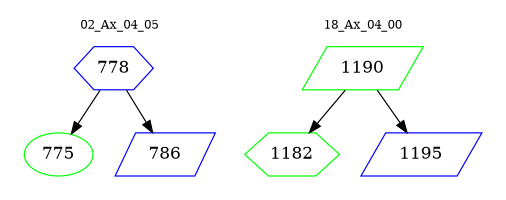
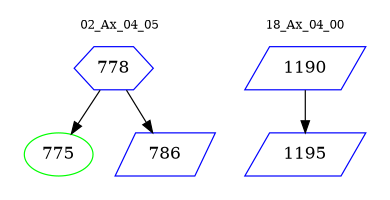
  digraph {
    node [color=blue shape=parallelogram]
    edge [color=black]
    n1 [label=778 shape=hexagon]
    n2 [color=green label=775 shape=ellipse]
    n3 [label=786]
-   n4 [color=green label=1190]
-   n5 [color=green label=1182 shape=hexagon]
+   n4 [label=1190]
    n6 [label=1195]
    subgraph cluster_1 {
      color=white
      fontsize=10
      label="02_Ax_04_05"
      n1
      n2
      n3
    }
    subgraph cluster_2 {
      color=white
      fontsize=10
      label="18_Ax_04_00"
      n4
-     n5
      n6
    }
    n1 -> n2
    n1 -> n3
-   n4 -> n5
    n4 -> n6
  }
